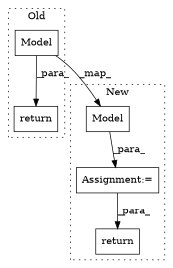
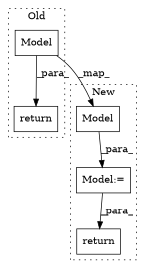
  digraph {
    node [a=32 l="6,1" shape=box]
    n1 [label=Model s="157,208"]
    n2 [a=41 l=7 label=return s=150]
    n3 [label=Model s="171,353"]
    n4 [a=41 l=7 label=return s=423]
-   n5 [a=7 l=1 label="Assignment:=" s=170]
+   n5 [a=7 l=1 label="Model:=" s=170]
    subgraph cluster_1 {
      label=Old
      style=dotted
      n1
      n2
    }
    subgraph cluster_2 {
      label=New
      style=dotted
      n3
      n4
      n5
    }
    n1 -> n2 [label=_para_]
    n1 -> n3 [label=_map_]
    n3 -> n5 [label=_para_]
    n5 -> n4 [label=_para_]
  }
